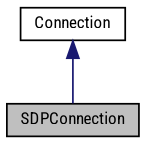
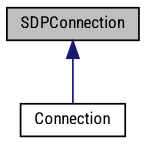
  digraph {
    fontname="Roboto Condensed"
    node [color=black fontname="Roboto Condensed" fontsize=10 shape=record style=filled]
    n1 [fillcolor=grey75 fontcolor=black height=0.2 label=SDPConnection width=0.4]
    n2 [fillcolor=white height=0.2 label=Connection width=0.4]
-   n2 -> n1 [color=midnightblue dir=back fontname="Roboto Condensed" fontsize=10 labelfontname=Helvetica labelfontsize=10 style=solid]
+   n1 -> n2 [color=midnightblue dir=back fontname="Roboto Condensed" fontsize=10 labelfontname=Helvetica labelfontsize=10 style=solid]
  }
